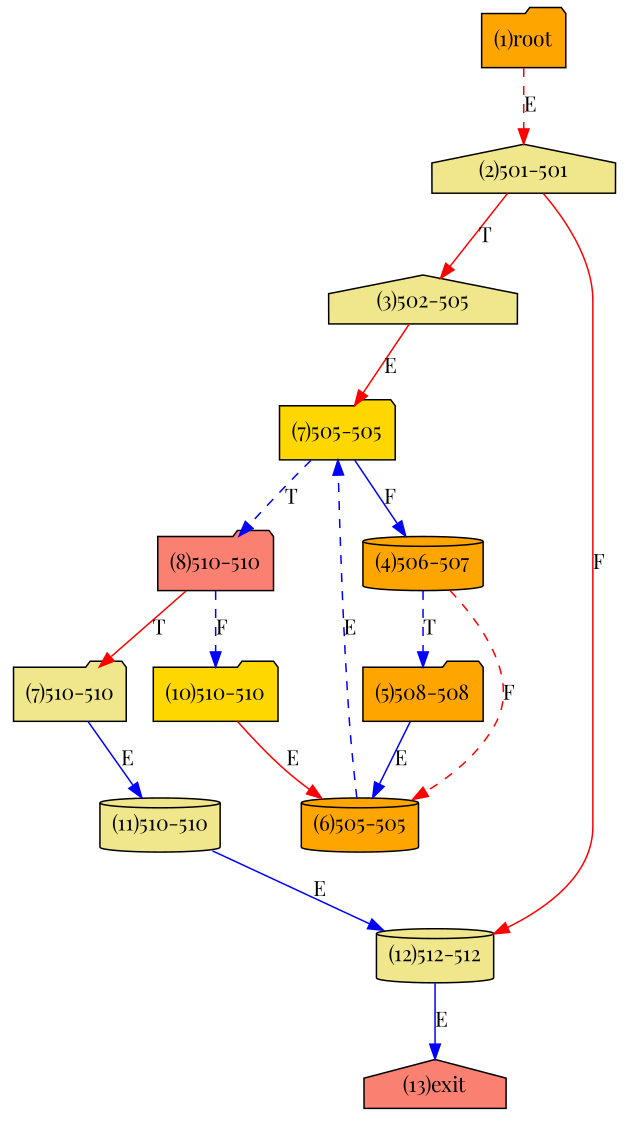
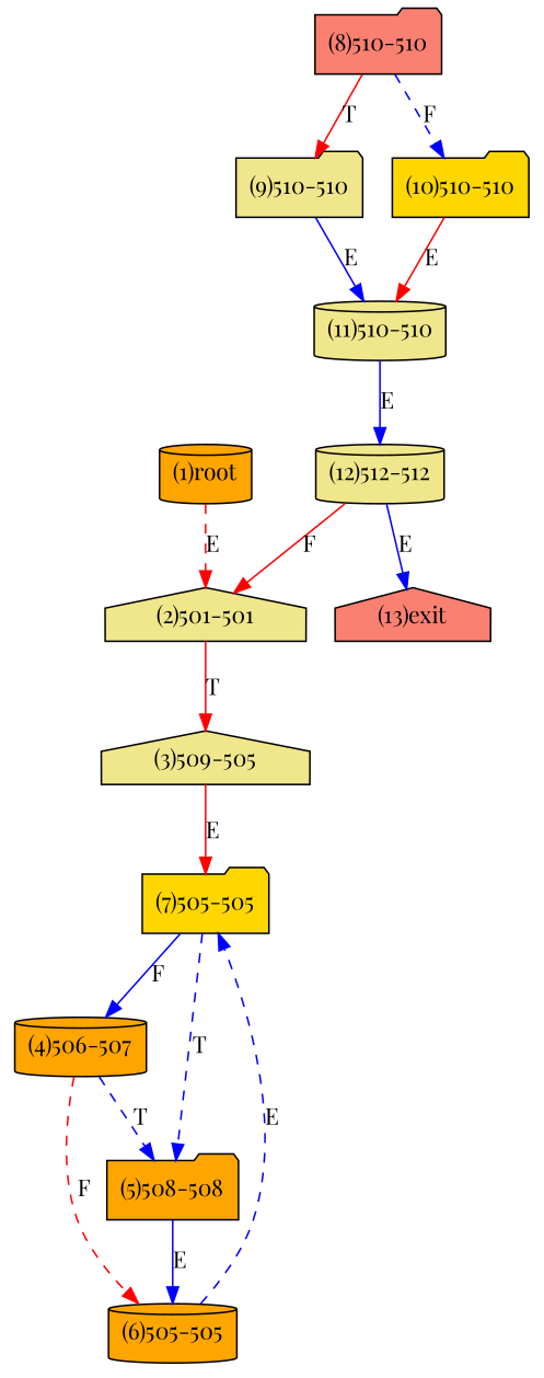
  digraph {
    fontname="Playfair Display"
    node [fillcolor=khaki fontname="Playfair Display" shape=folder style=filled]
    edge [color=blue fontname="Playfair Display" style=solid]
-   n1 [fillcolor=orange label="(1)root"]
+   n1 [fillcolor=orange label="(1)root" shape=cylinder]
    n2 [label="(2)501-501" shape=house]
-   n3 [label="(3)502-505" shape=house]
+   n3 [label="(3)509-505" shape=house]
    n4 [label="(12)512-512" shape=cylinder]
    n5 [fillcolor=gold label="(7)505-505"]
    n6 [fillcolor=salmon label="(13)exit" shape=house]
    n7 [fillcolor=orange label="(4)506-507" shape=cylinder]
    n8 [fillcolor=salmon label="(8)510-510"]
    n9 [fillcolor=orange label="(5)508-508"]
    n10 [fillcolor=orange label="(6)505-505" shape=cylinder]
-   n11 [label="(7)510-510"]
+   n11 [label="(9)510-510"]
    n12 [fillcolor=gold label="(10)510-510"]
    n13 [label="(11)510-510" shape=cylinder]
    n1 -> n2 [color=red label=E style=dashed]
    n2 -> n3 [color=red label=T]
-   n2 -> n4 [color=red label=F]
+   n4 -> n2 [color=red label=F]
    n3 -> n5 [color=red label=E]
    n4 -> n6 [label=E]
    n5 -> n7 [label=F]
-   n5 -> n8 [label=T style=dashed]
+   n5 -> n9 [label=T style=dashed]
    n7 -> n9 [label=T style=dashed]
    n7 -> n10 [color=red label=F style=dashed]
    n8 -> n11 [color=red label=T]
    n8 -> n12 [label=F style=dashed]
    n9 -> n10 [label=E]
    n10 -> n5 [label=E style=dashed]
    n11 -> n13 [label=E]
-   n12 -> n10 [color=red label=E]
+   n12 -> n13 [color=red label=E]
    n13 -> n4 [label=E]
  }
